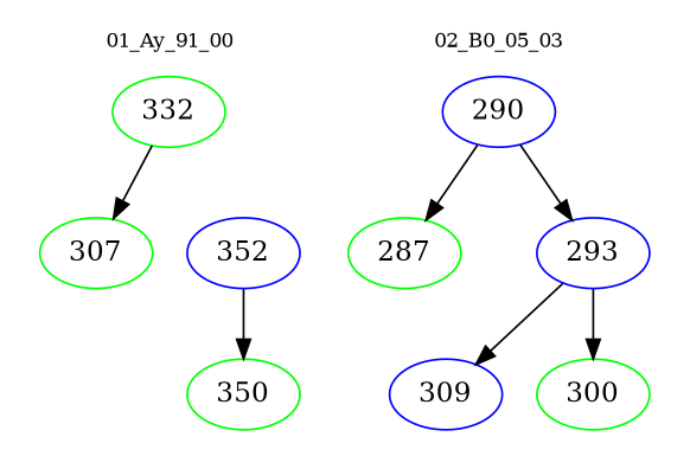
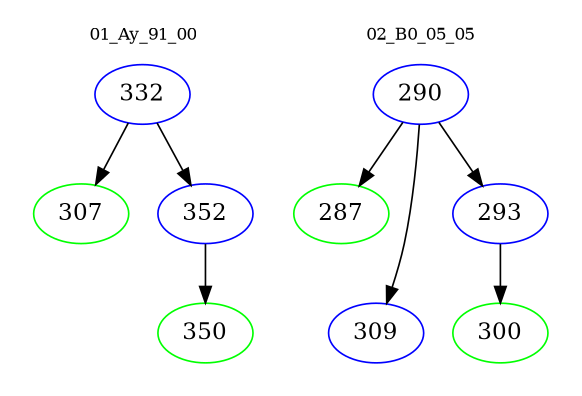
  digraph {
    node [color=blue]
    edge [color=black]
-   n1 [color=green label=332]
+   n1 [label=332]
    n2 [color=green label=307]
    n3 [label=352]
    n4 [color=green label=350]
    n5 [label=290]
    n6 [color=green label=287]
    n7 [label=309]
    n8 [label=293]
    n9 [color=green label=300]
    subgraph cluster_1 {
      color=white
      fontsize=10
      label="01_Ay_91_00"
      n1
      n2
      n3
      n4
    }
    subgraph cluster_2 {
      color=white
      fontsize=10
-     label="02_B0_05_03"
+     label="02_B0_05_05"
      n5
      n6
      n7
      n8
      n9
    }
    n1 -> n2
+   n1 -> n3
    n3 -> n4
    n5 -> n6
-   n8 -> n7
+   n5 -> n7
    n5 -> n8
    n8 -> n9
  }
